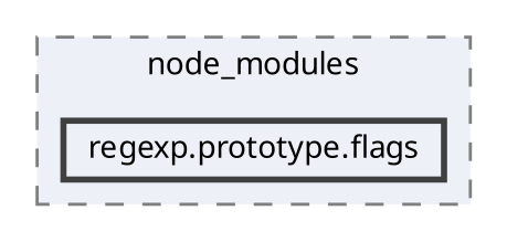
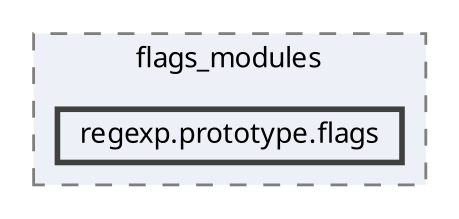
  digraph {
    compound=true
    fontname="Noto Sans"
    n1 [color=grey25 fillcolor="#edf0f7" fontname="Noto Sans" fontsize=10 height=0.2 label="regexp.prototype.flags" shape=box style="filled,bold" width=0.4]
    subgraph cluster_1 {
      bgcolor="#edf0f7"
      fontsize=10
-     label=node_modules
+     label=flags_modules
      pencolor=grey50
      style="filled,dashed"
      n1
    }
  }
